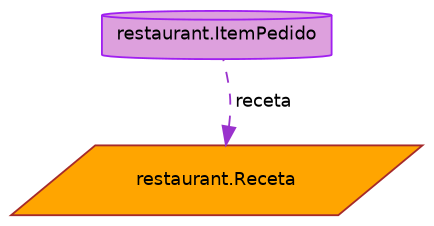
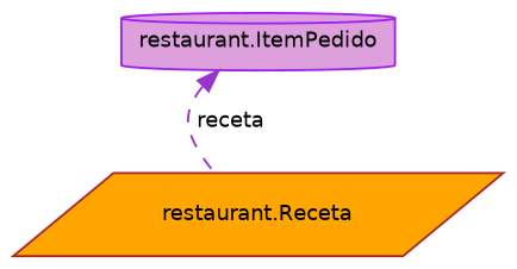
  digraph {
    node [fontname=Helvetica fontsize=10 style=filled]
    n1 [color=purple fillcolor=plum fontcolor=black height=0.2 label="restaurant.ItemPedido" shape=cylinder width=0.4]
    n2 [color=brown fillcolor=orange height=0.2 label="restaurant.Receta" shape=parallelogram width=0.4]
-   n2 -> n1 [color=darkorchid3 dir=back fontname=Helvetica fontsize=10 label=" receta" labelfontname=Helvetica labelfontsize=10 style=dashed]
+   n1 -> n2 [color=darkorchid3 dir=back fontname=Helvetica fontsize=10 label=" receta" labelfontname=Helvetica labelfontsize=10 style=dashed]
  }
